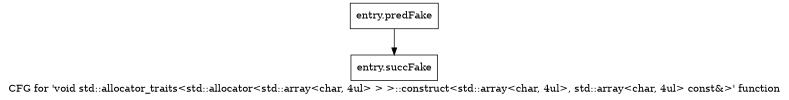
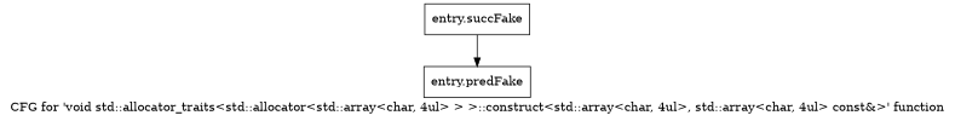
  digraph {
    label="CFG for 'void std::allocator_traits\<std::allocator\<std::array\<char, 4ul\> \> \>::construct\<std::array\<char, 4ul\>, std::array\<char, 4ul\> const&\>' function"
    node [shape=record]
    n1 [label="{entry.predFake}"]
    n2 [filename="/tools/Xilinx/Vitis_HLS/2022.1/tps/lnx64/gcc-8.3.0/lib/gcc/x86_64-pc-linux-gnu/8.3.0/../../../../include/c++/8.3.0/bits/alloc_traits.h" label="{entry.succFake}" linenumber=475]
-   n1 -> n2 [execusionnum=200 filename="/tools/Xilinx/Vitis_HLS/2022.1/tps/lnx64/gcc-8.3.0/lib/gcc/x86_64-pc-linux-gnu/8.3.0/../../../../include/c++/8.3.0/bits/alloc_traits.h"]
+   n2 -> n1 [execusionnum=200 filename="/tools/Xilinx/Vitis_HLS/2022.1/tps/lnx64/gcc-8.3.0/lib/gcc/x86_64-pc-linux-gnu/8.3.0/../../../../include/c++/8.3.0/bits/alloc_traits.h"]
  }
